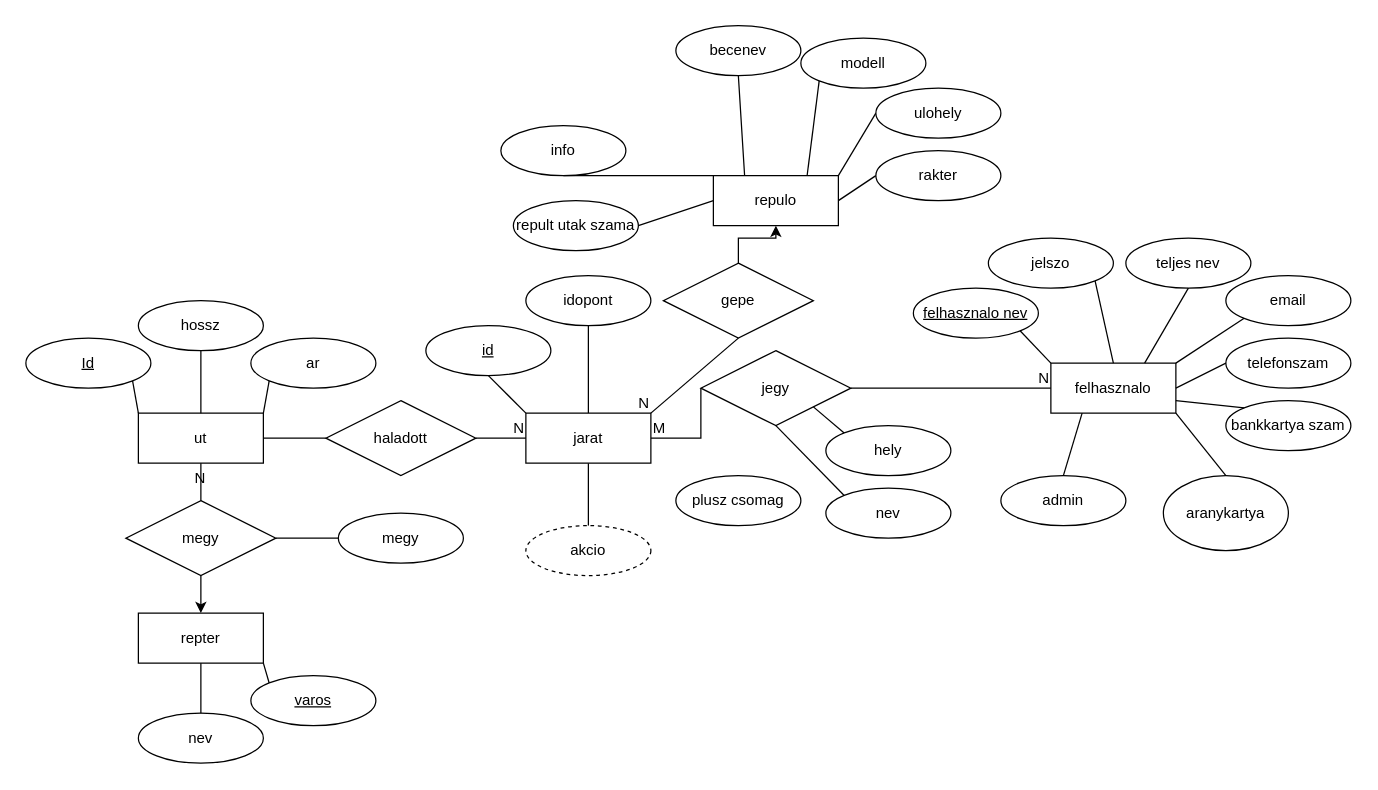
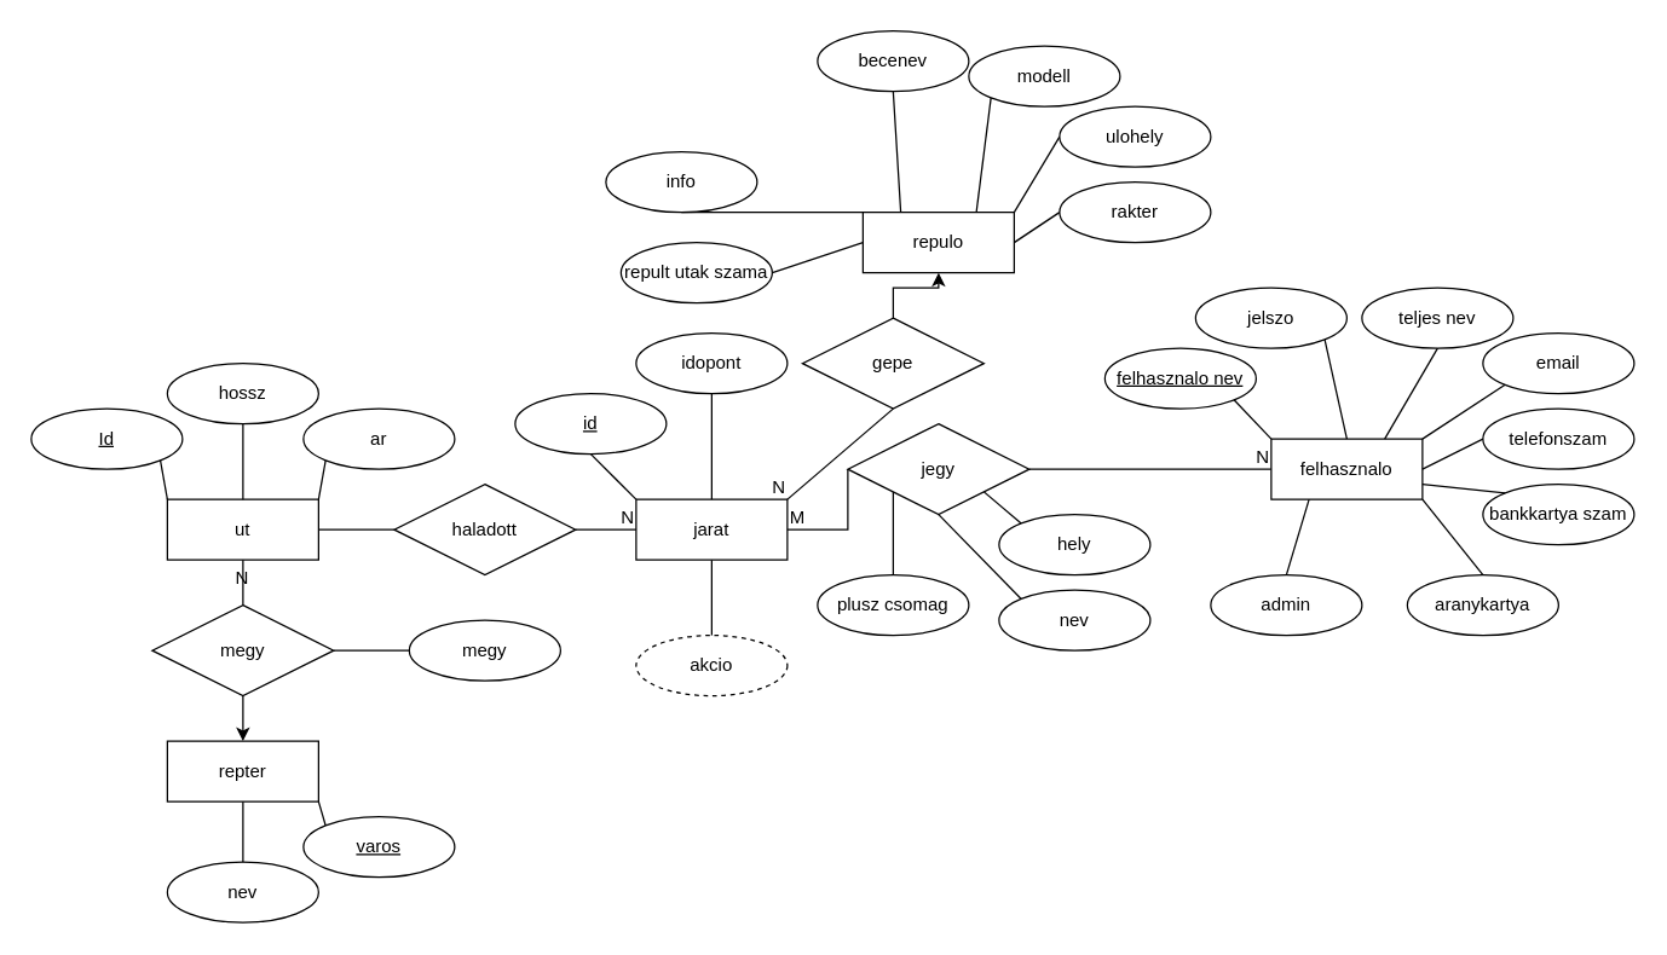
  <mxCell id="0" />
  <mxCell id="1" parent="0" />
  <mxCell id="2" value="" style="endArrow=none;html=1;rounded=0;exitX=0.5;exitY=1;exitDx=0;exitDy=0;entryX=0.5;entryY=0;entryDx=0;entryDy=0;" parent="1" source="11" target="17" edge="1"><mxGeometry width="50" height="50" relative="1" as="geometry"><mxPoint x="260" y="160" as="sourcePoint" /><mxPoint x="210" y="350" as="targetPoint" /></mxGeometry></mxCell>
  <mxCell id="3" value="" style="endArrow=none;html=1;rounded=0;entryX=0.5;entryY=1;entryDx=0;entryDy=0;exitX=0.25;exitY=0;exitDx=0;exitDy=0;" parent="1" source="17" target="15" edge="1"><mxGeometry width="50" height="50" relative="1" as="geometry"><mxPoint x="600" y="100" as="sourcePoint" /><mxPoint x="600" y="60" as="targetPoint" /></mxGeometry></mxCell>
  <mxCell id="4" value="" style="endArrow=none;html=1;rounded=0;entryX=0;entryY=1;entryDx=0;entryDy=0;exitX=0.75;exitY=0;exitDx=0;exitDy=0;" parent="1" source="17" target="14" edge="1"><mxGeometry width="50" height="50" relative="1" as="geometry"><mxPoint x="660" y="100" as="sourcePoint" /><mxPoint x="687.574" y="58.284" as="targetPoint" /></mxGeometry></mxCell>
  <mxCell id="5" value="" style="endArrow=none;html=1;rounded=0;exitX=0;exitY=0.5;exitDx=0;exitDy=0;entryX=1;entryY=0;entryDx=0;entryDy=0;" parent="1" source="13" target="17" edge="1"><mxGeometry width="50" height="50" relative="1" as="geometry"><mxPoint x="720" y="120" as="sourcePoint" /><mxPoint x="690" y="130" as="targetPoint" /></mxGeometry></mxCell>
  <mxCell id="6" value="" style="endArrow=none;html=1;rounded=0;entryX=0;entryY=0.5;entryDx=0;entryDy=0;exitX=1;exitY=0.5;exitDx=0;exitDy=0;" parent="1" source="17" target="12" edge="1"><mxGeometry width="50" height="50" relative="1" as="geometry"><mxPoint x="690" y="160" as="sourcePoint" /><mxPoint x="727.574" y="185.716" as="targetPoint" /></mxGeometry></mxCell>
  <mxCell id="7" value="" style="endArrow=none;html=1;rounded=0;exitX=0.5;exitY=0;exitDx=0;exitDy=0;entryX=0.5;entryY=1;entryDx=0;entryDy=0;" parent="1" source="16" target="48" edge="1"><mxGeometry width="50" height="50" relative="1" as="geometry"><mxPoint x="375" y="510" as="sourcePoint" /><mxPoint x="570" y="500" as="targetPoint" /></mxGeometry></mxCell>
  <mxCell id="8" value="Id" style="ellipse;whiteSpace=wrap;html=1;align=center;fontStyle=4;" parent="1" vertex="1"><mxGeometry x="20" y="270" width="100" height="40" as="geometry" /></mxCell>
  <mxCell id="9" value="ut" style="whiteSpace=wrap;html=1;align=center;" parent="1" vertex="1"><mxGeometry x="110" y="330" width="100" height="40" as="geometry" /></mxCell>
  <mxCell id="10" value="" style="endArrow=none;html=1;rounded=0;exitX=1;exitY=1;exitDx=0;exitDy=0;entryX=0;entryY=0;entryDx=0;entryDy=0;" parent="1" source="8" target="9" edge="1"><mxGeometry relative="1" as="geometry"><mxPoint x="50" y="300" as="sourcePoint" /><mxPoint x="210" y="300" as="targetPoint" /></mxGeometry></mxCell>
  <mxCell id="11" value="info" style="ellipse;whiteSpace=wrap;html=1;align=center;" parent="1" vertex="1"><mxGeometry x="400" y="100" width="100" height="40" as="geometry" /></mxCell>
  <mxCell id="12" value="rakter" style="ellipse;whiteSpace=wrap;html=1;align=center;" parent="1" vertex="1"><mxGeometry x="700" y="120" width="100" height="40" as="geometry" /></mxCell>
  <mxCell id="13" value="ulohely" style="ellipse;whiteSpace=wrap;html=1;align=center;" parent="1" vertex="1"><mxGeometry x="700" y="70" width="100" height="40" as="geometry" /></mxCell>
  <mxCell id="14" value="modell" style="ellipse;whiteSpace=wrap;html=1;align=center;" parent="1" vertex="1"><mxGeometry x="640" y="30" width="100" height="40" as="geometry" /></mxCell>
  <mxCell id="15" value="becenev" style="ellipse;whiteSpace=wrap;html=1;align=center;" parent="1" vertex="1"><mxGeometry x="540" y="20" width="100" height="40" as="geometry" /></mxCell>
  <mxCell id="16" value="akcio" style="ellipse;whiteSpace=wrap;html=1;align=center;dashed=1;" parent="1" vertex="1"><mxGeometry x="420" y="420" width="100" height="40" as="geometry" /></mxCell>
  <mxCell id="17" value="repulo" style="whiteSpace=wrap;html=1;align=center;" parent="1" vertex="1"><mxGeometry x="570" y="140" width="100" height="40" as="geometry" /></mxCell>
  <mxCell id="18" value="repter" style="whiteSpace=wrap;html=1;align=center;" parent="1" vertex="1"><mxGeometry x="110" y="490" width="100" height="40" as="geometry" /></mxCell>
  <mxCell id="19" value="nev" style="ellipse;whiteSpace=wrap;html=1;align=center;" parent="1" vertex="1"><mxGeometry x="110" y="570" width="100" height="40" as="geometry" /></mxCell>
  <mxCell id="20" value="" style="endArrow=none;html=1;rounded=0;entryX=1;entryY=1;entryDx=0;entryDy=0;exitX=0;exitY=0;exitDx=0;exitDy=0;" parent="1" source="29" target="18" edge="1"><mxGeometry relative="1" as="geometry"><mxPoint x="280" y="570" as="sourcePoint" /><mxPoint x="40" y="470" as="targetPoint" /></mxGeometry></mxCell>
  <mxCell id="21" value="" style="endArrow=none;html=1;rounded=0;exitX=0.5;exitY=1;exitDx=0;exitDy=0;entryX=0.5;entryY=0;entryDx=0;entryDy=0;" parent="1" source="18" target="19" edge="1"><mxGeometry relative="1" as="geometry"><mxPoint x="-120" y="470" as="sourcePoint" /><mxPoint x="40" y="470" as="targetPoint" /></mxGeometry></mxCell>
  <mxCell id="22" value="felhasznalo" style="whiteSpace=wrap;html=1;align=center;" parent="1" vertex="1"><mxGeometry x="840" y="290" width="100" height="40" as="geometry" /></mxCell>
  <mxCell id="23" value="felhasznalo nev" style="ellipse;whiteSpace=wrap;html=1;align=center;fontStyle=4;" parent="1" vertex="1"><mxGeometry x="730" y="230" width="100" height="40" as="geometry" /></mxCell>
  <mxCell id="24" value="jelszo" style="ellipse;whiteSpace=wrap;html=1;align=center;" parent="1" vertex="1"><mxGeometry x="790" y="190" width="100" height="40" as="geometry" /></mxCell>
  <mxCell id="25" value="teljes nev" style="ellipse;whiteSpace=wrap;html=1;align=center;" parent="1" vertex="1"><mxGeometry x="900" y="190" width="100" height="40" as="geometry" /></mxCell>
  <mxCell id="26" value="email" style="ellipse;whiteSpace=wrap;html=1;align=center;" parent="1" vertex="1"><mxGeometry x="980" y="220" width="100" height="40" as="geometry" /></mxCell>
  <mxCell id="27" value="telefonszam" style="ellipse;whiteSpace=wrap;html=1;align=center;" parent="1" vertex="1"><mxGeometry x="980" y="270" width="100" height="40" as="geometry" /></mxCell>
  <mxCell id="28" value="bankkartya szam" style="ellipse;whiteSpace=wrap;html=1;align=center;" parent="1" vertex="1"><mxGeometry x="980" y="320" width="100" height="40" as="geometry" /></mxCell>
  <mxCell id="29" value="varos" style="ellipse;whiteSpace=wrap;html=1;align=center;fontStyle=4;" parent="1" vertex="1"><mxGeometry x="200" y="540" width="100" height="40" as="geometry" /></mxCell>
  <mxCell id="30" value="" style="endArrow=none;html=1;rounded=0;entryX=0;entryY=0;entryDx=0;entryDy=0;exitX=1;exitY=0.75;exitDx=0;exitDy=0;" parent="1" source="22" target="28" edge="1"><mxGeometry relative="1" as="geometry"><mxPoint x="540" y="410" as="sourcePoint" /><mxPoint x="1010" y="370" as="targetPoint" /></mxGeometry></mxCell>
  <mxCell id="31" value="" style="endArrow=none;html=1;rounded=0;exitX=0.5;exitY=0;exitDx=0;exitDy=0;entryX=1;entryY=1;entryDx=0;entryDy=0;" parent="1" source="74" target="22" edge="1"><mxGeometry relative="1" as="geometry"><mxPoint x="940" y="400" as="sourcePoint" /><mxPoint x="940" y="500" as="targetPoint" /></mxGeometry></mxCell>
  <mxCell id="32" value="" style="endArrow=none;html=1;rounded=0;entryX=0.5;entryY=1;entryDx=0;entryDy=0;exitX=0.75;exitY=0;exitDx=0;exitDy=0;" parent="1" source="22" target="25" edge="1"><mxGeometry relative="1" as="geometry"><mxPoint x="540" y="410" as="sourcePoint" /><mxPoint x="700" y="410" as="targetPoint" /></mxGeometry></mxCell>
  <mxCell id="33" value="" style="endArrow=none;html=1;rounded=0;entryX=0;entryY=1;entryDx=0;entryDy=0;exitX=1;exitY=0;exitDx=0;exitDy=0;" parent="1" source="22" target="26" edge="1"><mxGeometry relative="1" as="geometry"><mxPoint x="540" y="410" as="sourcePoint" /><mxPoint x="700" y="410" as="targetPoint" /></mxGeometry></mxCell>
  <mxCell id="34" value="" style="endArrow=none;html=1;rounded=0;entryX=0;entryY=0.5;entryDx=0;entryDy=0;exitX=1;exitY=0.5;exitDx=0;exitDy=0;" parent="1" source="22" target="27" edge="1"><mxGeometry relative="1" as="geometry"><mxPoint x="540" y="410" as="sourcePoint" /><mxPoint x="700" y="410" as="targetPoint" /></mxGeometry></mxCell>
  <mxCell id="35" value="" style="endArrow=none;html=1;rounded=0;entryX=1;entryY=1;entryDx=0;entryDy=0;exitX=0;exitY=0;exitDx=0;exitDy=0;" parent="1" source="22" target="23" edge="1"><mxGeometry relative="1" as="geometry"><mxPoint x="540" y="410" as="sourcePoint" /><mxPoint x="700" y="410" as="targetPoint" /></mxGeometry></mxCell>
  <mxCell id="36" value="" style="endArrow=none;html=1;rounded=0;entryX=1;entryY=1;entryDx=0;entryDy=0;exitX=0.5;exitY=0;exitDx=0;exitDy=0;" parent="1" source="22" target="24" edge="1"><mxGeometry relative="1" as="geometry"><mxPoint x="540" y="410" as="sourcePoint" /><mxPoint x="700" y="410" as="targetPoint" /></mxGeometry></mxCell>
  <mxCell id="37" value="jegy" style="shape=rhombus;perimeter=rhombusPerimeter;whiteSpace=wrap;html=1;align=center;" parent="1" vertex="1"><mxGeometry x="560" y="280" width="120" height="60" as="geometry" /></mxCell>
  <mxCell id="38" value="plusz csomag" style="ellipse;whiteSpace=wrap;html=1;align=center;" parent="1" vertex="1"><mxGeometry x="540" y="380" width="100" height="40" as="geometry" /></mxCell>
+ <mxCell id="39" value="" style="endArrow=none;html=1;rounded=0;exitX=0;exitY=1;exitDx=0;exitDy=0;entryX=0.5;entryY=0;entryDx=0;entryDy=0;" parent="1" source="37" target="38" edge="1"><mxGeometry relative="1" as="geometry"><mxPoint x="520" y="430" as="sourcePoint" /><mxPoint x="680" y="430" as="targetPoint" /></mxGeometry></mxCell>
  <mxCell id="40" value="idopont" style="ellipse;whiteSpace=wrap;html=1;align=center;" parent="1" vertex="1"><mxGeometry x="420" y="220" width="100" height="40" as="geometry" /></mxCell>
  <mxCell id="41" value="" style="endArrow=none;html=1;rounded=0;exitX=0.5;exitY=1;exitDx=0;exitDy=0;entryX=0.5;entryY=0;entryDx=0;entryDy=0;" parent="1" source="40" target="48" edge="1"><mxGeometry relative="1" as="geometry"><mxPoint x="150" y="460" as="sourcePoint" /><mxPoint x="650" y="490" as="targetPoint" /></mxGeometry></mxCell>
  <mxCell id="42" value="ar" style="ellipse;whiteSpace=wrap;html=1;align=center;" parent="1" vertex="1"><mxGeometry x="200" y="270" width="100" height="40" as="geometry" /></mxCell>
  <mxCell id="43" value="hossz" style="ellipse;whiteSpace=wrap;html=1;align=center;" parent="1" vertex="1"><mxGeometry x="110" y="240" width="100" height="40" as="geometry" /></mxCell>
  <mxCell id="44" value="" style="endArrow=none;html=1;rounded=0;entryX=0.5;entryY=0;entryDx=0;entryDy=0;exitX=0.5;exitY=1;exitDx=0;exitDy=0;" parent="1" source="43" target="9" edge="1"><mxGeometry relative="1" as="geometry"><mxPoint x="0" y="460" as="sourcePoint" /><mxPoint x="160" y="460" as="targetPoint" /></mxGeometry></mxCell>
  <mxCell id="45" value="" style="endArrow=none;html=1;rounded=0;entryX=0;entryY=1;entryDx=0;entryDy=0;" parent="1" target="42" edge="1"><mxGeometry relative="1" as="geometry"><mxPoint x="210" y="330" as="sourcePoint" /><mxPoint x="160" y="460" as="targetPoint" /></mxGeometry></mxCell>
  <mxCell id="46" value="hely" style="ellipse;whiteSpace=wrap;html=1;align=center;" parent="1" vertex="1"><mxGeometry x="660" y="340" width="100" height="40" as="geometry" /></mxCell>
  <mxCell id="47" value="" style="endArrow=none;html=1;rounded=0;entryX=1;entryY=1;entryDx=0;entryDy=0;exitX=0;exitY=0;exitDx=0;exitDy=0;" parent="1" source="46" target="37" edge="1"><mxGeometry relative="1" as="geometry"><mxPoint x="200" y="430" as="sourcePoint" /><mxPoint x="360" y="430" as="targetPoint" /></mxGeometry></mxCell>
  <mxCell id="48" value="jarat" style="whiteSpace=wrap;html=1;align=center;" parent="1" vertex="1"><mxGeometry x="420" y="330" width="100" height="40" as="geometry" /></mxCell>
  <mxCell id="49" style="edgeStyle=orthogonalEdgeStyle;rounded=0;orthogonalLoop=1;jettySize=auto;html=1;exitX=0.5;exitY=1;exitDx=0;exitDy=0;entryX=0.5;entryY=0;entryDx=0;entryDy=0;" parent="1" source="50" target="18" edge="1"><mxGeometry relative="1" as="geometry" /></mxCell>
  <mxCell id="50" value="megy" style="shape=rhombus;perimeter=rhombusPerimeter;whiteSpace=wrap;html=1;align=center;" parent="1" vertex="1"><mxGeometry x="100" y="400" width="120" height="60" as="geometry" /></mxCell>
  <mxCell id="51" style="edgeStyle=orthogonalEdgeStyle;rounded=0;orthogonalLoop=1;jettySize=auto;html=1;exitX=0;exitY=0.5;exitDx=0;exitDy=0;entryX=1;entryY=0.5;entryDx=0;entryDy=0;endArrow=none;" parent="1" source="52" target="9" edge="1"><mxGeometry relative="1" as="geometry" /></mxCell>
  <mxCell id="52" value="haladott" style="shape=rhombus;perimeter=rhombusPerimeter;whiteSpace=wrap;html=1;align=center;" parent="1" vertex="1"><mxGeometry x="260" y="320" width="120" height="60" as="geometry" /></mxCell>
  <mxCell id="53" value="gepe" style="shape=rhombus;perimeter=rhombusPerimeter;whiteSpace=wrap;html=1;align=center;" parent="1" vertex="1"><mxGeometry x="530" y="210" width="120" height="60" as="geometry" /></mxCell>
  <mxCell id="54" style="edgeStyle=orthogonalEdgeStyle;rounded=0;orthogonalLoop=1;jettySize=auto;html=1;exitX=0.5;exitY=1;exitDx=0;exitDy=0;" parent="1" source="28" target="28" edge="1"><mxGeometry relative="1" as="geometry" /></mxCell>
  <mxCell id="55" value="" style="endArrow=none;html=1;rounded=0;entryX=0;entryY=0.5;entryDx=0;entryDy=0;" parent="1" target="22" edge="1"><mxGeometry relative="1" as="geometry"><mxPoint x="680" y="310" as="sourcePoint" /><mxPoint x="570" y="320" as="targetPoint" /></mxGeometry></mxCell>
  <mxCell id="56" value="" style="resizable=0;html=1;whiteSpace=wrap;align=left;verticalAlign=bottom;" parent="55" connectable="0" vertex="1"><mxGeometry x="-1" relative="1" as="geometry" /></mxCell>
  <mxCell id="57" value="N" style="resizable=0;html=1;whiteSpace=wrap;align=right;verticalAlign=bottom;" parent="55" connectable="0" vertex="1"><mxGeometry x="1" relative="1" as="geometry" /></mxCell>
  <mxCell id="58" value="" style="endArrow=none;html=1;rounded=0;exitX=1;exitY=0.5;exitDx=0;exitDy=0;entryX=0;entryY=0.5;entryDx=0;entryDy=0;" parent="1" source="48" target="37" edge="1"><mxGeometry relative="1" as="geometry"><mxPoint x="380" y="320" as="sourcePoint" /><mxPoint x="530" y="310" as="targetPoint" /><Array as="points"><mxPoint x="560" y="350" /></Array></mxGeometry></mxCell>
  <mxCell id="59" value="M" style="resizable=0;html=1;whiteSpace=wrap;align=left;verticalAlign=bottom;" parent="58" connectable="0" vertex="1"><mxGeometry x="-1" relative="1" as="geometry" /></mxCell>
  <mxCell id="60" value="" style="resizable=0;html=1;whiteSpace=wrap;align=right;verticalAlign=bottom;" parent="58" connectable="0" vertex="1"><mxGeometry x="1" relative="1" as="geometry" /></mxCell>
  <mxCell id="61" value="" style="endArrow=none;html=1;rounded=0;exitX=0.5;exitY=1;exitDx=0;exitDy=0;entryX=1;entryY=0;entryDx=0;entryDy=0;" parent="1" source="53" target="48" edge="1"><mxGeometry relative="1" as="geometry"><mxPoint x="480" y="300" as="sourcePoint" /><mxPoint x="640" y="300" as="targetPoint" /></mxGeometry></mxCell>
  <mxCell id="62" value="N" style="resizable=0;html=1;whiteSpace=wrap;align=right;verticalAlign=bottom;" parent="61" connectable="0" vertex="1"><mxGeometry x="1" relative="1" as="geometry" /></mxCell>
  <mxCell id="63" value="" style="endArrow=none;html=1;rounded=0;entryX=0;entryY=0.5;entryDx=0;entryDy=0;exitX=1;exitY=0.5;exitDx=0;exitDy=0;" parent="1" source="52" target="48" edge="1"><mxGeometry relative="1" as="geometry"><mxPoint x="220" y="370" as="sourcePoint" /><mxPoint x="380" y="370" as="targetPoint" /></mxGeometry></mxCell>
  <mxCell id="64" value="N" style="resizable=0;html=1;whiteSpace=wrap;align=right;verticalAlign=bottom;" parent="63" connectable="0" vertex="1"><mxGeometry x="1" relative="1" as="geometry" /></mxCell>
  <mxCell id="65" value="" style="endArrow=none;html=1;rounded=0;entryX=0.5;entryY=1;entryDx=0;entryDy=0;exitX=0.5;exitY=0;exitDx=0;exitDy=0;" parent="1" source="50" target="9" edge="1"><mxGeometry relative="1" as="geometry"><mxPoint x="220" y="430" as="sourcePoint" /><mxPoint x="380" y="430" as="targetPoint" /></mxGeometry></mxCell>
  <mxCell id="66" value="N" style="resizable=0;html=1;whiteSpace=wrap;align=right;verticalAlign=bottom;" parent="65" connectable="0" vertex="1"><mxGeometry x="1" relative="1" as="geometry"><mxPoint x="5" y="20" as="offset" /></mxGeometry></mxCell>
  <mxCell id="67" value="id" style="ellipse;whiteSpace=wrap;html=1;align=center;fontStyle=4;" parent="1" vertex="1"><mxGeometry x="340" y="260" width="100" height="40" as="geometry" /></mxCell>
  <mxCell id="68" value="" style="endArrow=none;html=1;rounded=0;exitX=0.5;exitY=1;exitDx=0;exitDy=0;entryX=0;entryY=0;entryDx=0;entryDy=0;" parent="1" source="67" target="48" edge="1"><mxGeometry relative="1" as="geometry"><mxPoint x="480" y="310" as="sourcePoint" /><mxPoint x="640" y="310" as="targetPoint" /></mxGeometry></mxCell>
  <mxCell id="69" style="edgeStyle=orthogonalEdgeStyle;rounded=0;orthogonalLoop=1;jettySize=auto;html=1;exitX=0.5;exitY=0;exitDx=0;exitDy=0;entryX=0.5;entryY=1;entryDx=0;entryDy=0;" parent="1" source="53" target="17" edge="1"><mxGeometry relative="1" as="geometry"><mxPoint x="950" y="380" as="sourcePoint" /><mxPoint x="950" y="340" as="targetPoint" /></mxGeometry></mxCell>
  <mxCell id="70" value="repult utak szama" style="ellipse;whiteSpace=wrap;html=1;align=center;" parent="1" vertex="1"><mxGeometry x="410" y="160" width="100" height="40" as="geometry" /></mxCell>
  <mxCell id="71" value="" style="endArrow=none;html=1;rounded=0;exitX=1;exitY=0.5;exitDx=0;exitDy=0;entryX=0;entryY=0.5;entryDx=0;entryDy=0;" parent="1" source="70" target="17" edge="1"><mxGeometry relative="1" as="geometry"><mxPoint x="480" y="310" as="sourcePoint" /><mxPoint x="640" y="310" as="targetPoint" /></mxGeometry></mxCell>
  <mxCell id="72" value="megy" style="ellipse;whiteSpace=wrap;html=1;align=center;" parent="1" vertex="1"><mxGeometry x="270" y="410" width="100" height="40" as="geometry" /></mxCell>
  <mxCell id="73" value="" style="endArrow=none;html=1;rounded=0;exitX=1;exitY=0.5;exitDx=0;exitDy=0;entryX=0;entryY=0.5;entryDx=0;entryDy=0;" parent="1" source="50" target="72" edge="1"><mxGeometry relative="1" as="geometry"><mxPoint x="260" y="510" as="sourcePoint" /><mxPoint x="420" y="510" as="targetPoint" /></mxGeometry></mxCell>
- <mxCell id="74" value="aranykartya" style="ellipse;whiteSpace=wrap;html=1;align=center;" parent="1" vertex="1"><mxGeometry x="930" y="380" width="100" height="60" as="geometry" /></mxCell>
+ <mxCell id="74" value="aranykartya" style="ellipse;whiteSpace=wrap;html=1;align=center;" parent="1" vertex="1"><mxGeometry x="930" y="380" width="100" height="40" as="geometry" /></mxCell>
  <mxCell id="75" value="admin" style="ellipse;whiteSpace=wrap;html=1;align=center;" parent="1" vertex="1"><mxGeometry x="800" y="380" width="100" height="40" as="geometry" /></mxCell>
  <mxCell id="76" value="" style="endArrow=none;html=1;rounded=0;exitX=0.25;exitY=1;exitDx=0;exitDy=0;entryX=0.5;entryY=0;entryDx=0;entryDy=0;" parent="1" source="22" target="75" edge="1"><mxGeometry relative="1" as="geometry"><mxPoint x="710" y="500" as="sourcePoint" /><mxPoint x="870" y="500" as="targetPoint" /></mxGeometry></mxCell>
  <mxCell id="77" value="nev" style="ellipse;whiteSpace=wrap;html=1;align=center;" parent="1" vertex="1"><mxGeometry x="660" y="390" width="100" height="40" as="geometry" /></mxCell>
  <mxCell id="78" value="" style="endArrow=none;html=1;rounded=0;exitX=0.5;exitY=1;exitDx=0;exitDy=0;entryX=0;entryY=0;entryDx=0;entryDy=0;" parent="1" source="37" target="77" edge="1"><mxGeometry relative="1" as="geometry"><mxPoint x="560" y="490" as="sourcePoint" /><mxPoint x="720" y="490" as="targetPoint" /></mxGeometry></mxCell>
